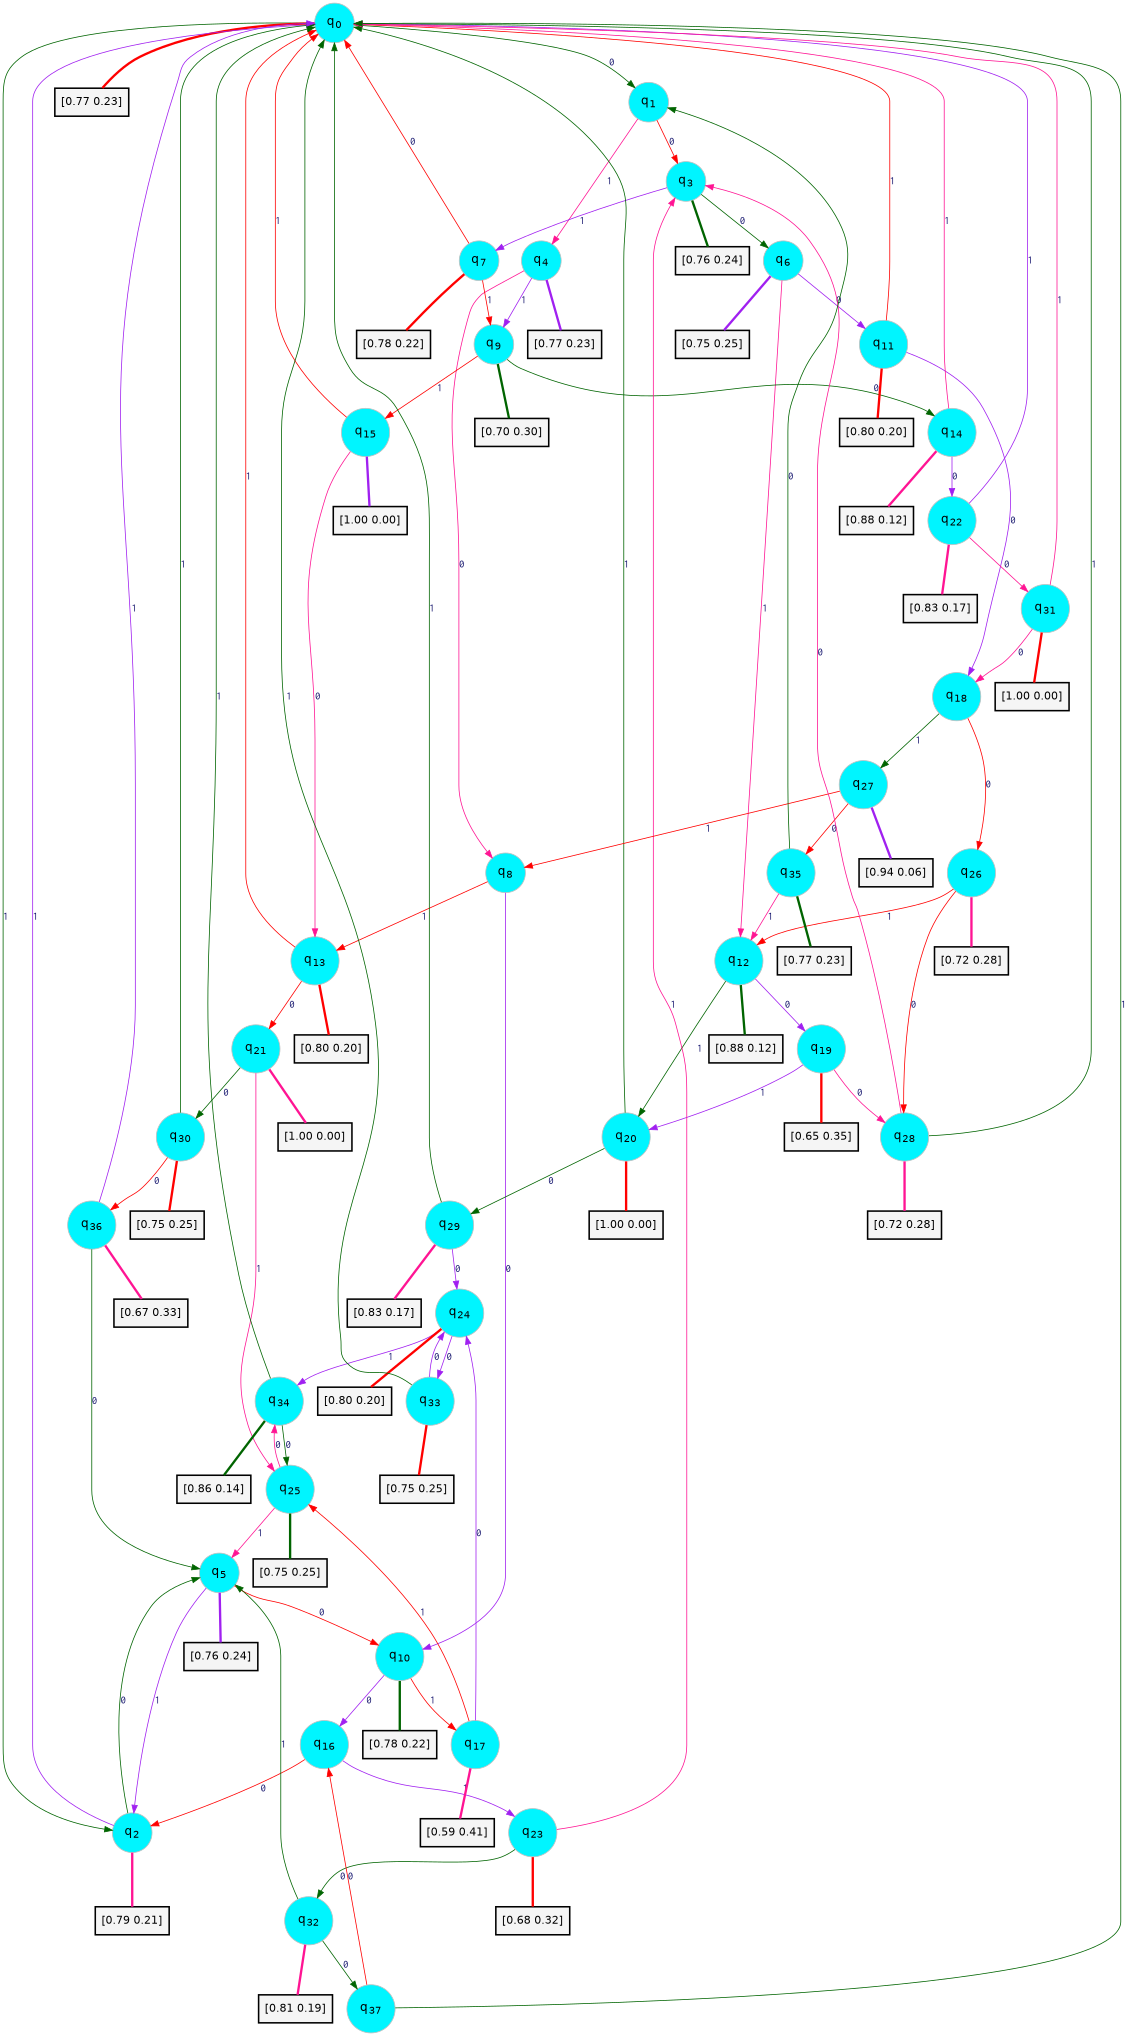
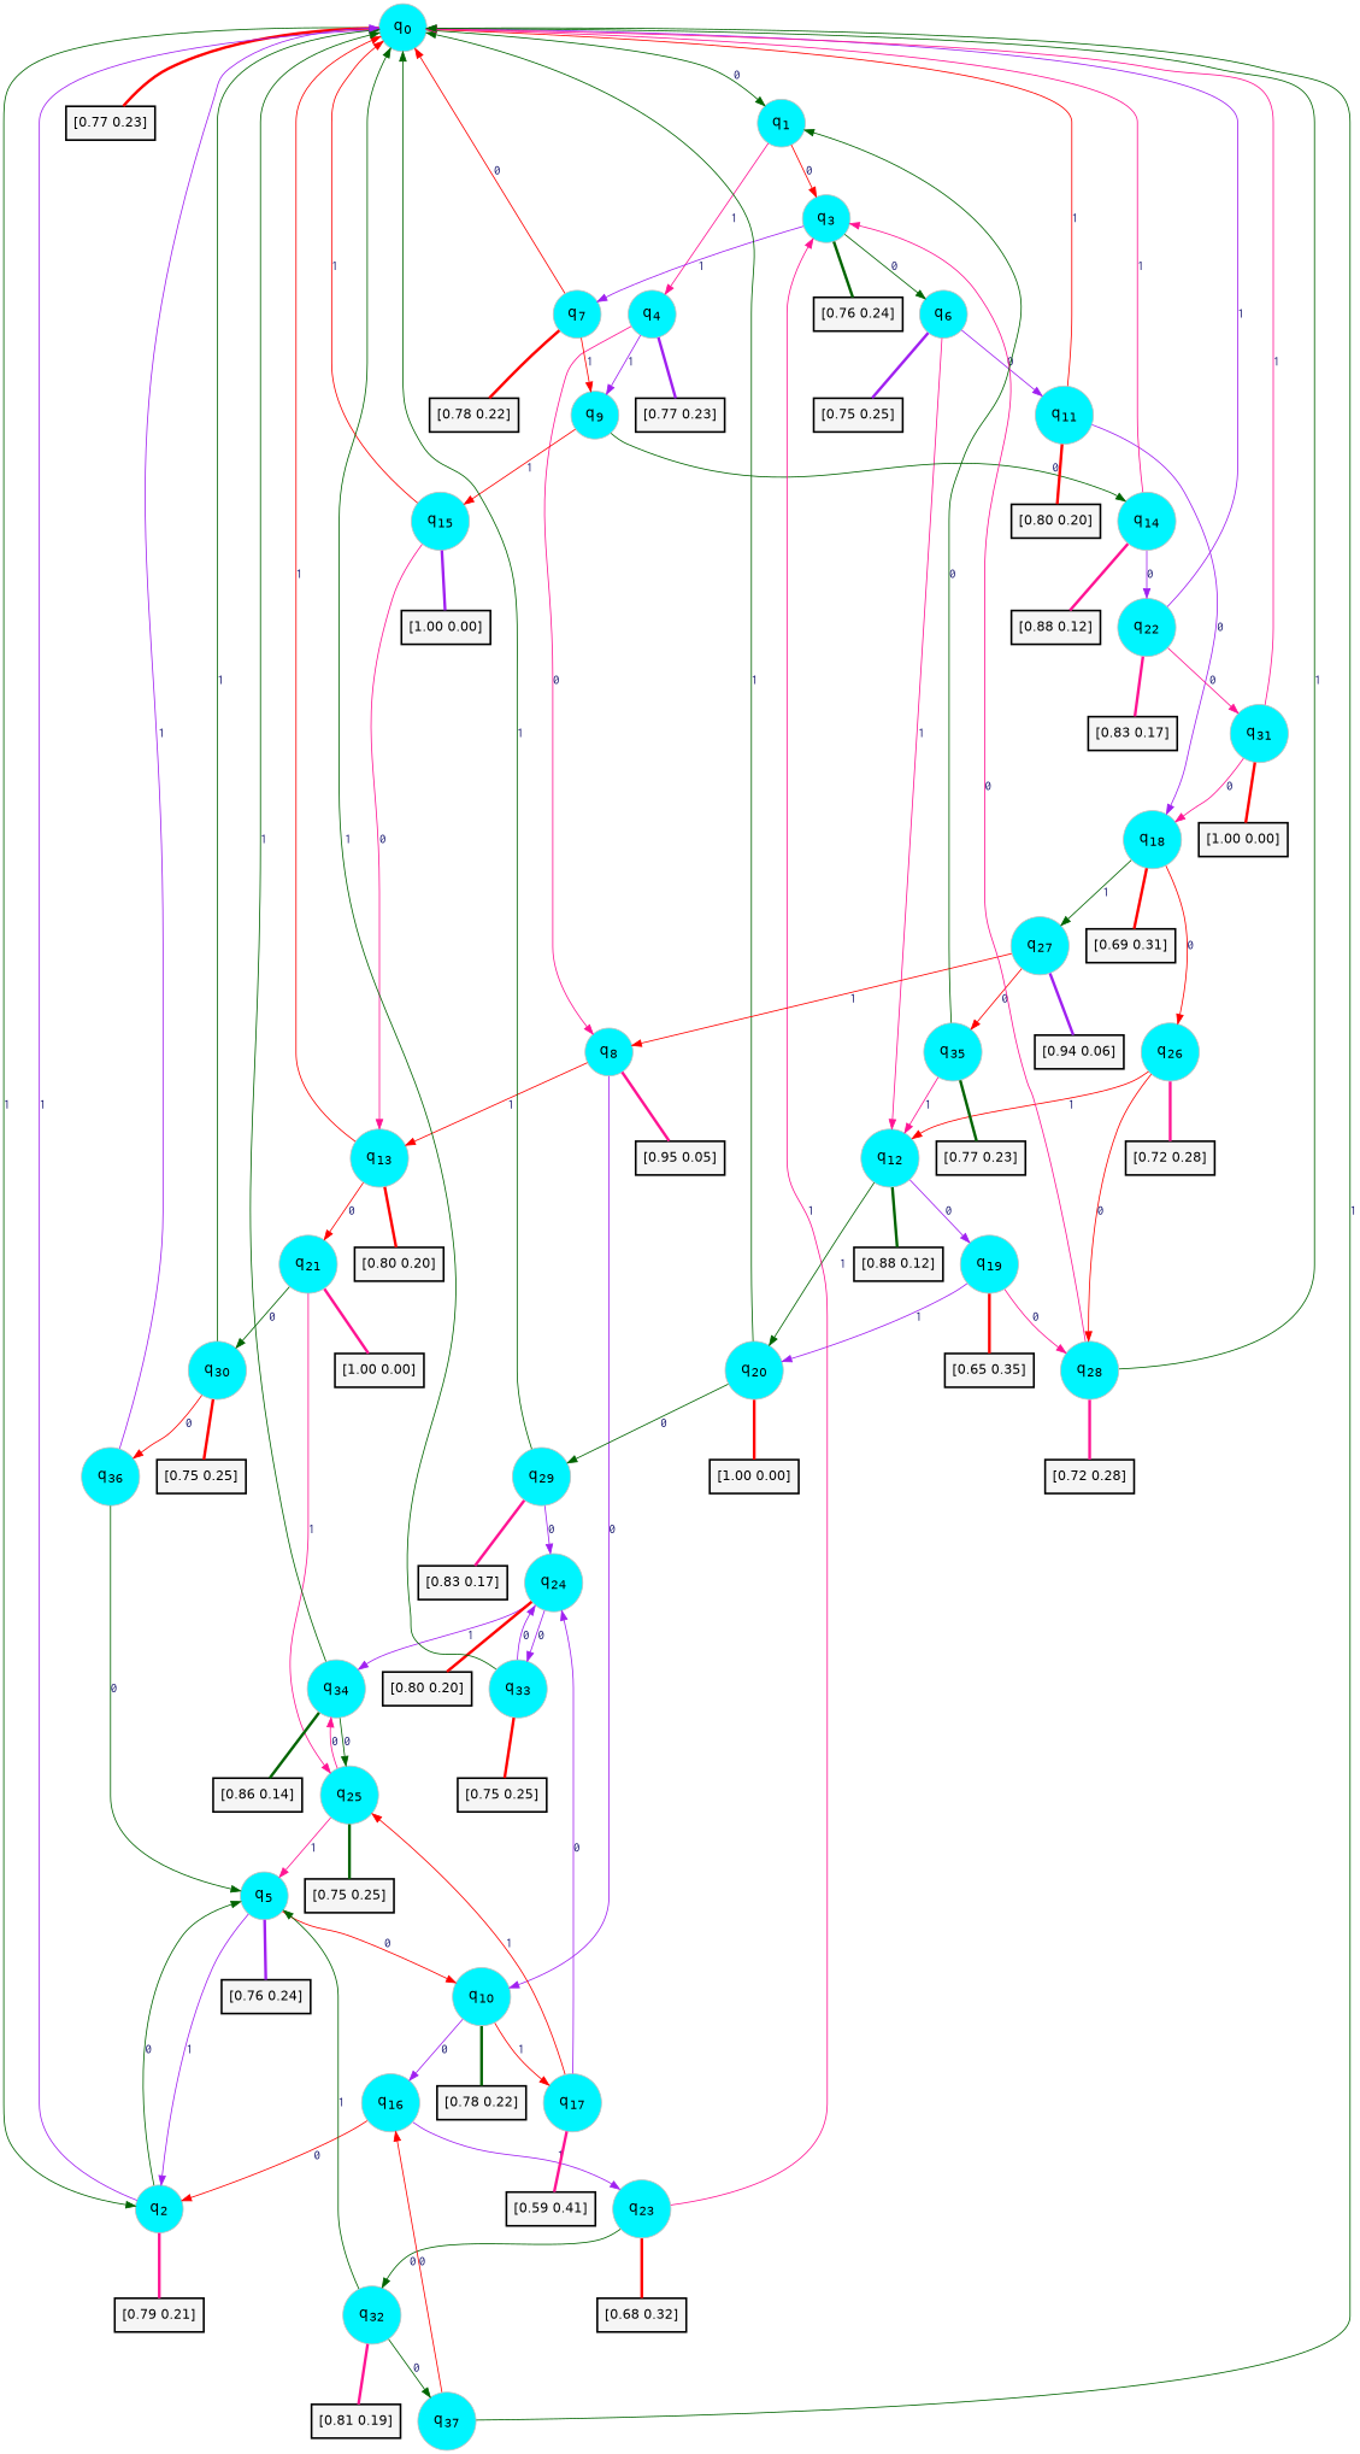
  digraph {
    rankdir=TD
    node [color=gray fillcolor=turquoise1 fontcolor=black fontname=Helvetica fontsize=16 fontweight=bold shape=circle style=filled]
    edge [arrowsize=1 color=red fontcolor=midnightblue fontname=courier fontweight=bold penwidth=1 style=solid weight=20]
    n1 [label=<q<SUB>0</SUB>>]
    n2 [label=<q<SUB>1</SUB>>]
    n3 [label=<q<SUB>2</SUB>>]
    n4 [color=black fillcolor=whitesmoke fontsize=14 label="[0.77 0.23]" penwidth=2 shape=box]
    n5 [label=<q<SUB>3</SUB>>]
    n6 [label=<q<SUB>4</SUB>>]
    n7 [label=<q<SUB>5</SUB>>]
    n8 [color=black fillcolor=whitesmoke fontsize=14 label="[0.79 0.21]" penwidth=2 shape=box]
    n9 [label=<q<SUB>6</SUB>>]
    n10 [label=<q<SUB>7</SUB>>]
    n11 [color=black fillcolor=whitesmoke fontsize=14 label="[0.76 0.24]" penwidth=2 shape=box]
    n12 [label=<q<SUB>8</SUB>>]
    n13 [label=<q<SUB>9</SUB>>]
    n14 [color=black fillcolor=whitesmoke fontsize=14 label="[0.77 0.23]" penwidth=2 shape=box]
    n15 [label=<q<SUB>10</SUB>>]
    n16 [color=black fillcolor=whitesmoke fontsize=14 label="[0.76 0.24]" penwidth=2 shape=box]
    n17 [label=<q<SUB>11</SUB>>]
    n18 [label=<q<SUB>12</SUB>>]
    n19 [color=black fillcolor=whitesmoke fontsize=14 label="[0.75 0.25]" penwidth=2 shape=box]
    n20 [color=black fillcolor=whitesmoke fontsize=14 label="[0.78 0.22]" penwidth=2 shape=box]
    n21 [label=<q<SUB>13</SUB>>]
+   n22 [color=black fillcolor=whitesmoke fontsize=14 label="[0.95 0.05]" penwidth=2 shape=box]
    n23 [label=<q<SUB>14</SUB>>]
    n24 [label=<q<SUB>15</SUB>>]
-   n25 [color=black fillcolor=whitesmoke fontsize=14 label="[0.70 0.30]" penwidth=2 shape=box]
    n26 [label=<q<SUB>16</SUB>>]
    n27 [label=<q<SUB>17</SUB>>]
    n28 [color=black fillcolor=whitesmoke fontsize=14 label="[0.78 0.22]" penwidth=2 shape=box]
    n29 [label=<q<SUB>18</SUB>>]
    n30 [color=black fillcolor=whitesmoke fontsize=14 label="[0.80 0.20]" penwidth=2 shape=box]
    n31 [label=<q<SUB>19</SUB>>]
    n32 [label=<q<SUB>20</SUB>>]
    n33 [color=black fillcolor=whitesmoke fontsize=14 label="[0.88 0.12]" penwidth=2 shape=box]
    n34 [label=<q<SUB>21</SUB>>]
    n35 [color=black fillcolor=whitesmoke fontsize=14 label="[0.80 0.20]" penwidth=2 shape=box]
    n36 [label=<q<SUB>22</SUB>>]
    n37 [color=black fillcolor=whitesmoke fontsize=14 label="[0.88 0.12]" penwidth=2 shape=box]
    n38 [color=black fillcolor=whitesmoke fontsize=14 label="[1.00 0.00]" penwidth=2 shape=box]
    n39 [label=<q<SUB>23</SUB>>]
    n40 [label=<q<SUB>24</SUB>>]
    n41 [label=<q<SUB>25</SUB>>]
    n42 [color=black fillcolor=whitesmoke fontsize=14 label="[0.59 0.41]" penwidth=2 shape=box]
    n43 [label=<q<SUB>26</SUB>>]
    n44 [label=<q<SUB>27</SUB>>]
+   n45 [color=black fillcolor=whitesmoke fontsize=14 label="[0.69 0.31]" penwidth=2 shape=box]
    n46 [label=<q<SUB>28</SUB>>]
    n47 [color=black fillcolor=whitesmoke fontsize=14 label="[0.65 0.35]" penwidth=2 shape=box]
    n48 [label=<q<SUB>29</SUB>>]
    n49 [color=black fillcolor=whitesmoke fontsize=14 label="[1.00 0.00]" penwidth=2 shape=box]
    n50 [label=<q<SUB>30</SUB>>]
    n51 [color=black fillcolor=whitesmoke fontsize=14 label="[1.00 0.00]" penwidth=2 shape=box]
    n52 [label=<q<SUB>31</SUB>>]
    n53 [color=black fillcolor=whitesmoke fontsize=14 label="[0.83 0.17]" penwidth=2 shape=box]
    n54 [label=<q<SUB>32</SUB>>]
    n55 [color=black fillcolor=whitesmoke fontsize=14 label="[0.68 0.32]" penwidth=2 shape=box]
    n56 [label=<q<SUB>33</SUB>>]
    n57 [label=<q<SUB>34</SUB>>]
    n58 [color=black fillcolor=whitesmoke fontsize=14 label="[0.80 0.20]" penwidth=2 shape=box]
    n59 [color=black fillcolor=whitesmoke fontsize=14 label="[0.75 0.25]" penwidth=2 shape=box]
    n60 [color=black fillcolor=whitesmoke fontsize=14 label="[0.72 0.28]" penwidth=2 shape=box]
    n61 [label=<q<SUB>35</SUB>>]
    n62 [color=black fillcolor=whitesmoke fontsize=14 label="[0.94 0.06]" penwidth=2 shape=box]
    n63 [color=black fillcolor=whitesmoke fontsize=14 label="[0.72 0.28]" penwidth=2 shape=box]
    n64 [color=black fillcolor=whitesmoke fontsize=14 label="[0.83 0.17]" penwidth=2 shape=box]
    n65 [label=<q<SUB>36</SUB>>]
    n66 [color=black fillcolor=whitesmoke fontsize=14 label="[0.75 0.25]" penwidth=2 shape=box]
    n67 [color=black fillcolor=whitesmoke fontsize=14 label="[1.00 0.00]" penwidth=2 shape=box]
    n68 [label=<q<SUB>37</SUB>>]
    n69 [color=black fillcolor=whitesmoke fontsize=14 label="[0.81 0.19]" penwidth=2 shape=box]
    n70 [color=black fillcolor=whitesmoke fontsize=14 label="[0.75 0.25]" penwidth=2 shape=box]
    n71 [color=black fillcolor=whitesmoke fontsize=14 label="[0.86 0.14]" penwidth=2 shape=box]
    n72 [color=black fillcolor=whitesmoke fontsize=14 label="[0.77 0.23]" penwidth=2 shape=box]
-   n73 [color=black fillcolor=whitesmoke fontsize=14 label="[0.67 0.33]" penwidth=2 shape=box]
    n1 -> n2 [color=darkgreen label=0]
    n1 -> n3 [color=darkgreen label=1]
    n1 -> n4 [arrowhead=none penwidth=3]
    n2 -> n5 [label=0]
    n2 -> n6 [color=deeppink label=1]
    n3 -> n1 [color=purple label=1]
    n3 -> n7 [color=darkgreen label=0]
    n3 -> n8 [arrowhead=none color=deeppink penwidth=3]
    n5 -> n9 [color=darkgreen label=0]
    n5 -> n10 [color=purple label=1]
    n5 -> n11 [arrowhead=none color=darkgreen penwidth=3]
    n6 -> n12 [color=deeppink label=0]
    n6 -> n13 [color=purple label=1]
    n6 -> n14 [arrowhead=none color=purple penwidth=3]
    n7 -> n3 [color=purple label=1]
    n7 -> n15 [label=0]
    n7 -> n16 [arrowhead=none color=purple penwidth=3]
    n9 -> n17 [color=purple label=0]
    n9 -> n18 [color=deeppink label=1]
    n9 -> n19 [arrowhead=none color=purple penwidth=3]
    n10 -> n1 [label=0]
    n10 -> n13 [label=1]
    n10 -> n20 [arrowhead=none penwidth=3]
    n12 -> n15 [color=purple label=0]
    n12 -> n21 [label=1]
+   n12 -> n22 [arrowhead=none color=deeppink penwidth=3]
    n13 -> n23 [color=darkgreen label=0]
    n13 -> n24 [label=1]
-   n13 -> n25 [arrowhead=none color=darkgreen penwidth=3]
    n15 -> n26 [color=purple label=0]
    n15 -> n27 [label=1]
    n15 -> n28 [arrowhead=none color=darkgreen penwidth=3]
    n17 -> n1 [label=1]
    n17 -> n29 [color=purple label=0]
    n17 -> n30 [arrowhead=none penwidth=3]
    n18 -> n31 [color=purple label=0]
    n18 -> n32 [color=darkgreen label=1]
    n18 -> n33 [arrowhead=none color=darkgreen penwidth=3]
    n21 -> n1 [label=1]
    n21 -> n34 [label=0]
    n21 -> n35 [arrowhead=none penwidth=3]
    n23 -> n1 [color=deeppink label=1]
    n23 -> n36 [color=purple label=0]
    n23 -> n37 [arrowhead=none color=deeppink penwidth=3]
    n24 -> n1 [label=1]
    n24 -> n21 [color=deeppink label=0]
    n24 -> n38 [arrowhead=none color=purple penwidth=3]
    n26 -> n3 [label=0]
    n26 -> n39 [color=purple label=1]
    n27 -> n40 [color=purple label=0]
    n27 -> n41 [label=1]
    n27 -> n42 [arrowhead=none color=deeppink penwidth=3]
    n29 -> n43 [label=0]
    n29 -> n44 [color=darkgreen label=1]
+   n29 -> n45 [arrowhead=none penwidth=3]
    n31 -> n32 [color=purple label=1]
    n31 -> n46 [color=deeppink label=0]
    n31 -> n47 [arrowhead=none penwidth=3]
    n32 -> n1 [color=darkgreen label=1]
    n32 -> n48 [color=darkgreen label=0]
    n32 -> n49 [arrowhead=none penwidth=3]
    n34 -> n41 [color=deeppink label=1]
    n34 -> n50 [color=darkgreen label=0]
    n34 -> n51 [arrowhead=none color=deeppink penwidth=3]
    n36 -> n1 [color=purple label=1]
    n36 -> n52 [color=deeppink label=0]
    n36 -> n53 [arrowhead=none color=deeppink penwidth=3]
    n39 -> n5 [color=deeppink label=1]
    n39 -> n54 [color=darkgreen label=0]
    n39 -> n55 [arrowhead=none penwidth=3]
    n40 -> n56 [color=purple label=0]
    n40 -> n57 [color=purple label=1]
    n40 -> n58 [arrowhead=none penwidth=3]
    n41 -> n7 [color=deeppink label=1]
    n41 -> n57 [color=deeppink label=0]
    n41 -> n59 [arrowhead=none color=darkgreen penwidth=3]
    n43 -> n18 [label=1]
    n43 -> n46 [label=0]
    n43 -> n60 [arrowhead=none color=deeppink penwidth=3]
    n44 -> n12 [label=1]
    n44 -> n61 [label=0]
    n44 -> n62 [arrowhead=none color=purple penwidth=3]
    n46 -> n1 [color=darkgreen label=1]
    n46 -> n5 [color=deeppink label=0]
    n46 -> n63 [arrowhead=none color=deeppink penwidth=3]
    n48 -> n1 [color=darkgreen label=1]
    n48 -> n40 [color=purple label=0]
    n48 -> n64 [arrowhead=none color=deeppink penwidth=3]
    n50 -> n1 [color=darkgreen label=1]
    n50 -> n65 [label=0]
    n50 -> n66 [arrowhead=none penwidth=3]
    n52 -> n1 [color=deeppink label=1]
    n52 -> n29 [color=deeppink label=0]
    n52 -> n67 [arrowhead=none penwidth=3]
    n54 -> n7 [color=darkgreen label=1]
    n54 -> n68 [color=darkgreen label=0]
    n54 -> n69 [arrowhead=none color=deeppink penwidth=3]
    n56 -> n1 [color=darkgreen label=1]
    n56 -> n40 [color=purple label=0]
    n56 -> n70 [arrowhead=none penwidth=3]
    n57 -> n1 [color=darkgreen label=1]
    n57 -> n41 [color=darkgreen label=0]
    n57 -> n71 [arrowhead=none color=darkgreen penwidth=3]
    n61 -> n2 [color=darkgreen label=0]
    n61 -> n18 [color=deeppink label=1]
    n61 -> n72 [arrowhead=none color=darkgreen penwidth=3]
    n65 -> n1 [color=purple label=1]
    n65 -> n7 [color=darkgreen label=0]
-   n65 -> n73 [arrowhead=none color=deeppink penwidth=3]
    n68 -> n1 [color=darkgreen label=1]
    n68 -> n26 [label=0]
  }
